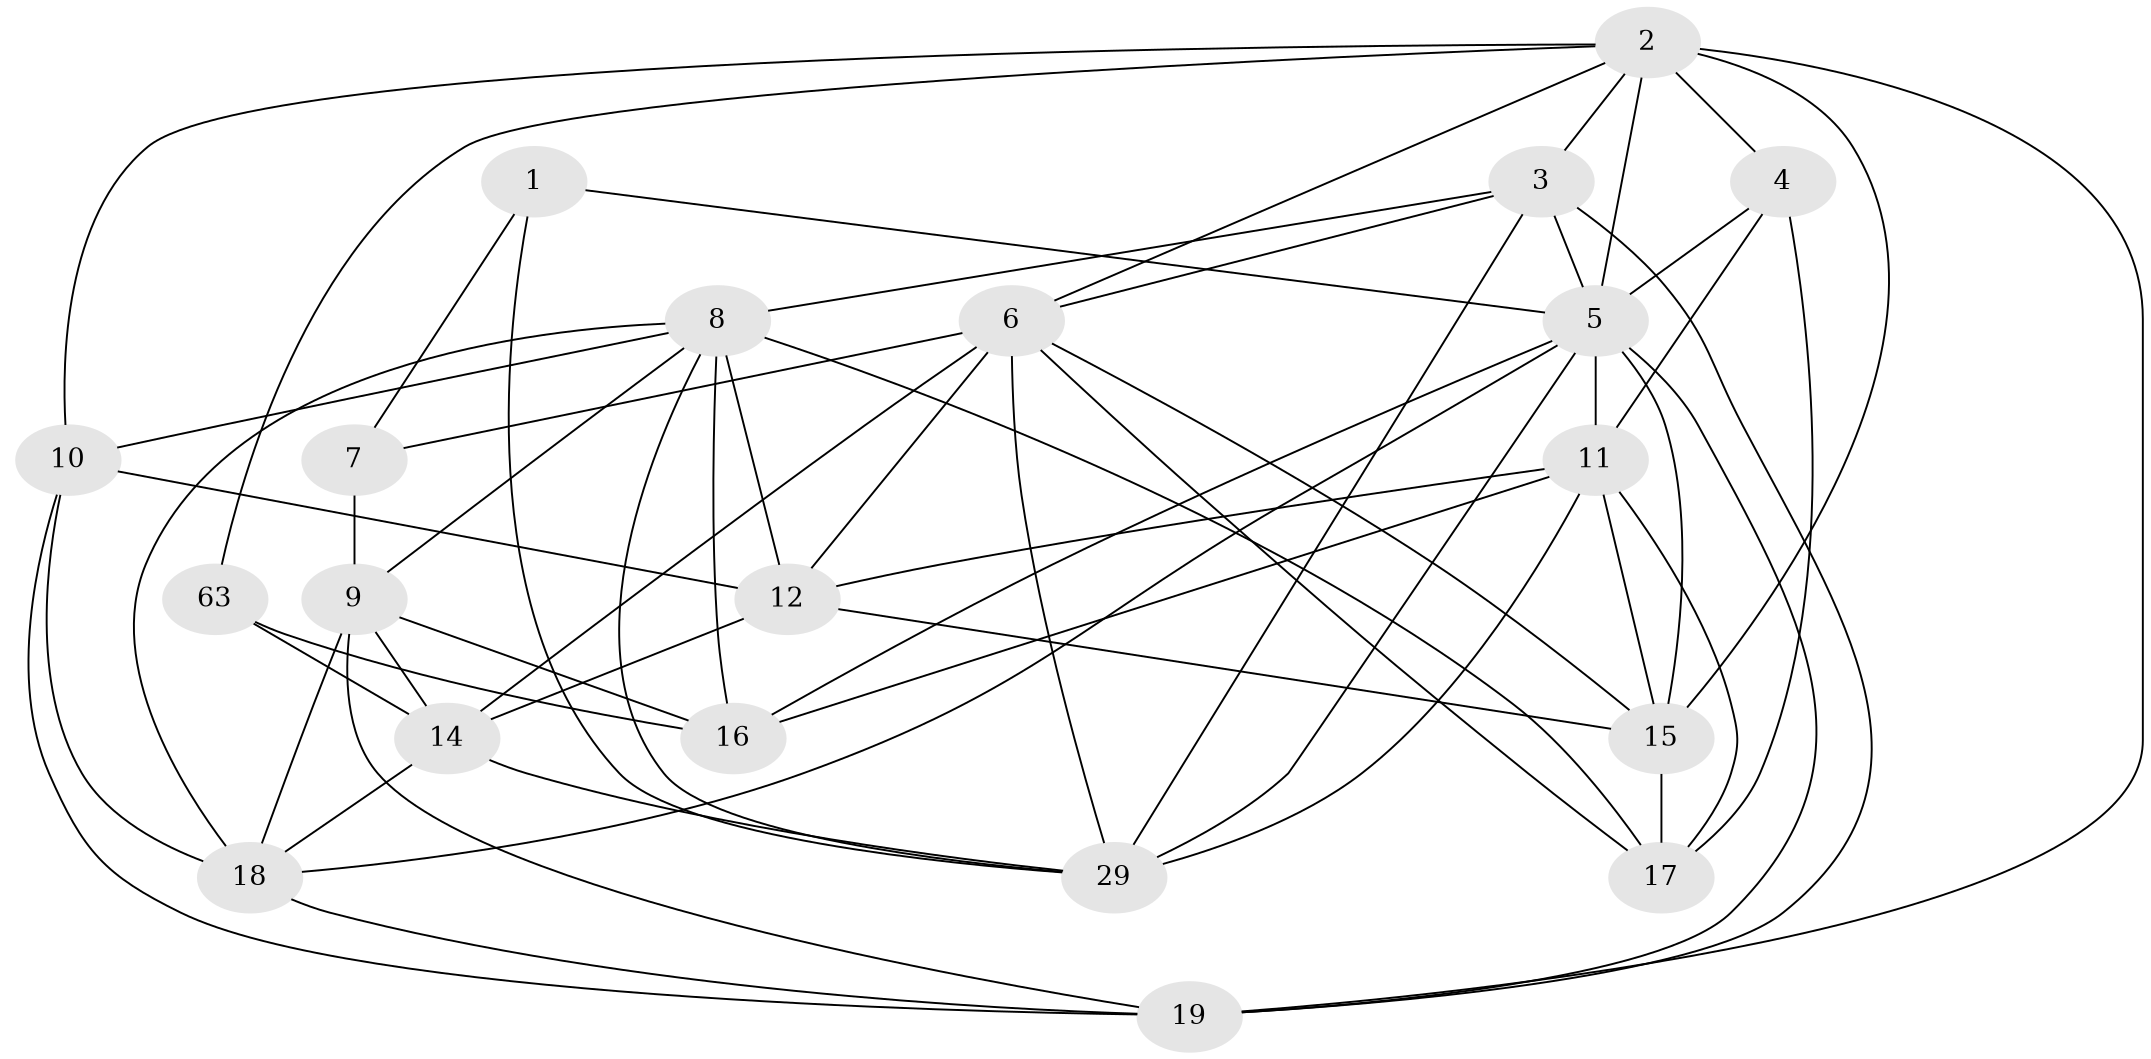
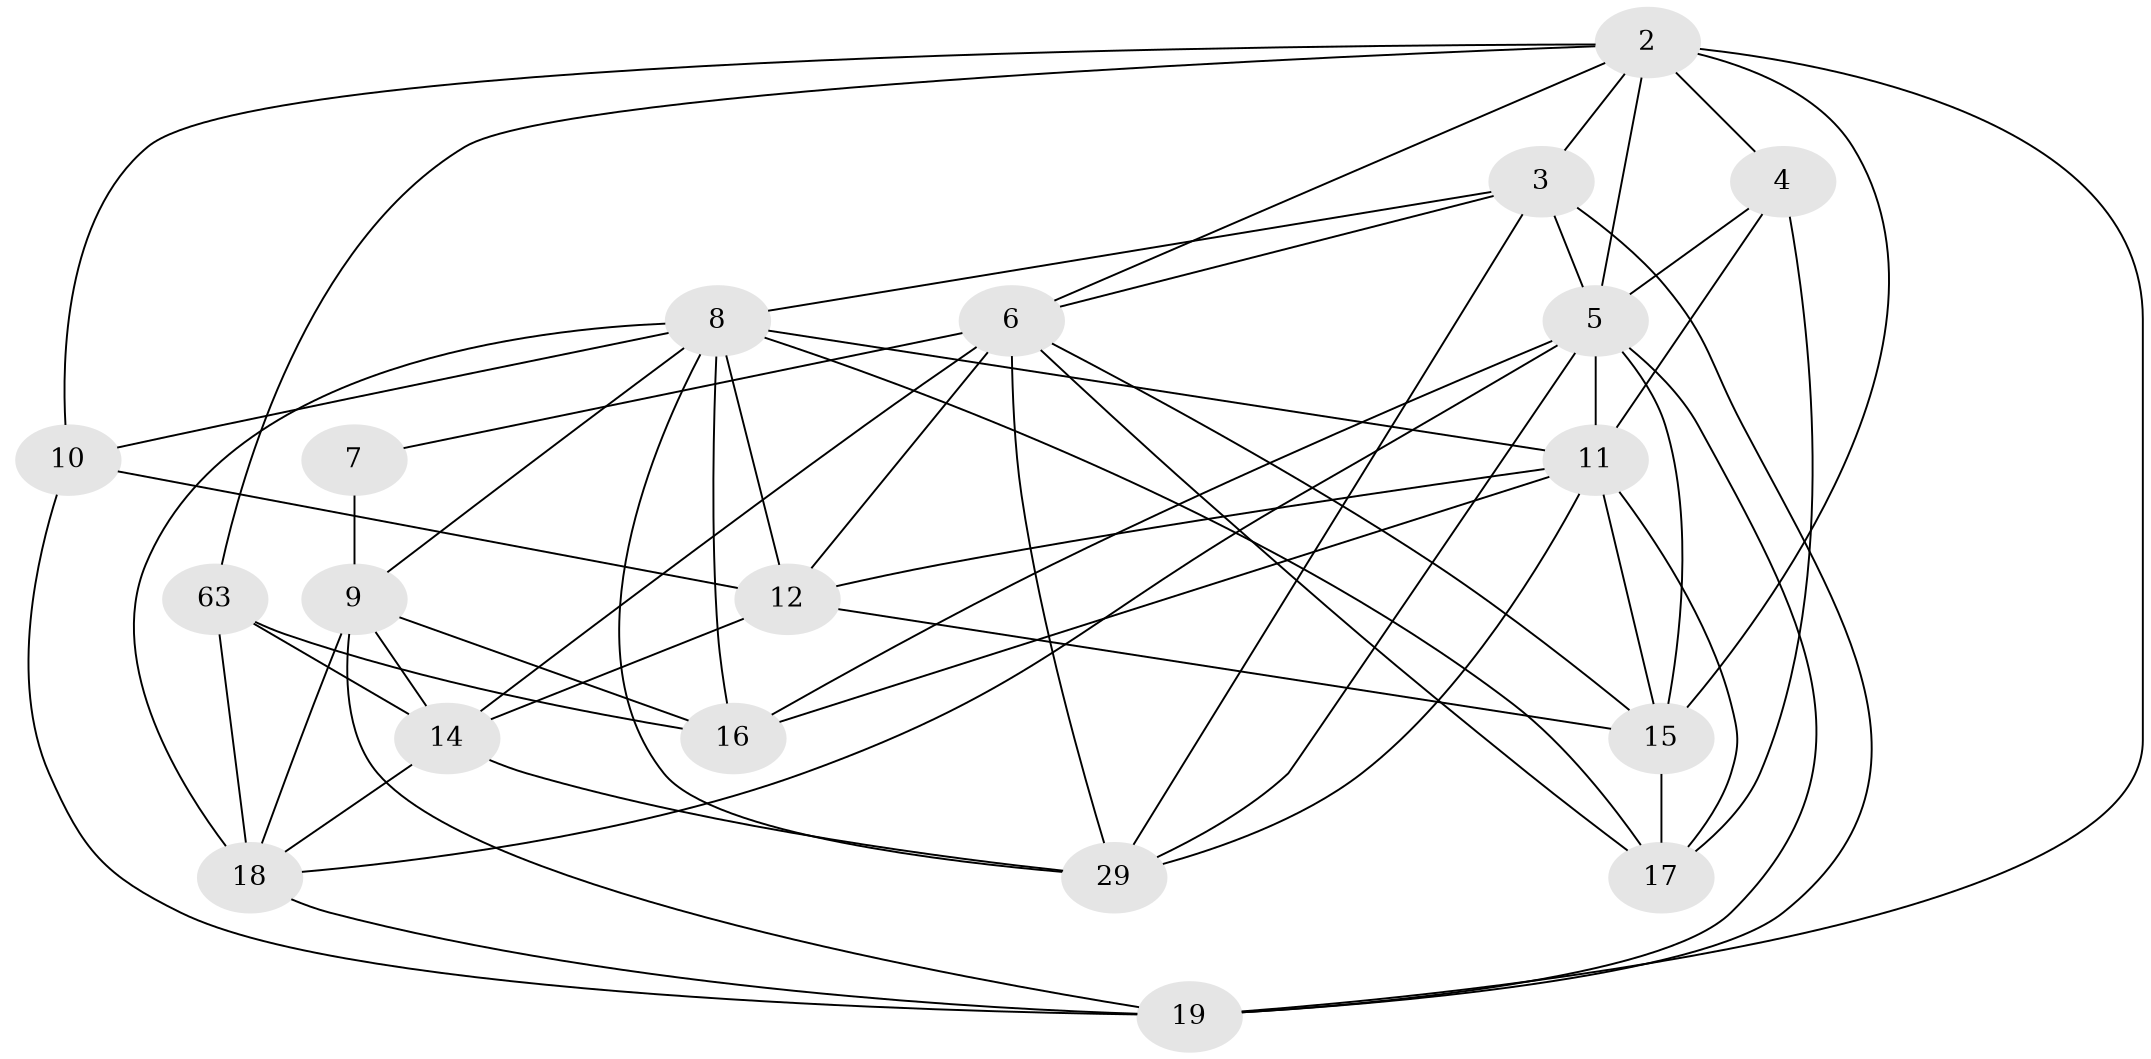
  graph {
    node [color=gray90 style=filled]
    edge [weight=1.0]
-   1
    5
    7
    n4 [label=29]
    15
    19
    11
    16
    18
    9
    2
    3
    4
    6
    10
    n16 [label=63]
    8
    17
    14
    12
-   1 -- 5
-   1 -- 7
-   1 -- n4
    5 -- n4
    5 -- 15 [weight=2.0]
    5 -- 19
    5 -- 11
    5 -- 16
    5 -- 18
    7 -- 9 [weight=2.0]
    15 -- 17
    11 -- n4
    11 -- 15 [weight=2.0]
    11 -- 16 [weight=2.0]
    11 -- 17
    11 -- 12
    18 -- 19 [weight=3.0]
    9 -- 19
    9 -- 16 [weight=2.0]
    9 -- 18
    9 -- 14
    2 -- 5
    2 -- 15 [weight=2.0]
    2 -- 19
    2 -- 3
    2 -- 4
    2 -- 6
    2 -- 10
    2 -- n16
    3 -- 5
    3 -- n4
    3 -- 19 [weight=3.0]
    3 -- 6
    3 -- 8 [weight=2.0]
    4 -- 5
    4 -- 11
    4 -- 17
    6 -- 7 [weight=2.0]
    6 -- n4
    6 -- 15 [weight=2.0]
    6 -- 17
    6 -- 14
    6 -- 12
    10 -- 19
-   10 -- 18
+   n16 -- 18
    10 -- 12 [weight=2.0]
    n16 -- 16
    n16 -- 14
    8 -- n4
+   8 -- 11
    8 -- 16
    8 -- 18
    8 -- 9
    8 -- 10
    8 -- 17
    8 -- 12
    14 -- n4
    14 -- 18
    12 -- 15 [weight=2.0]
    12 -- 14
  }
